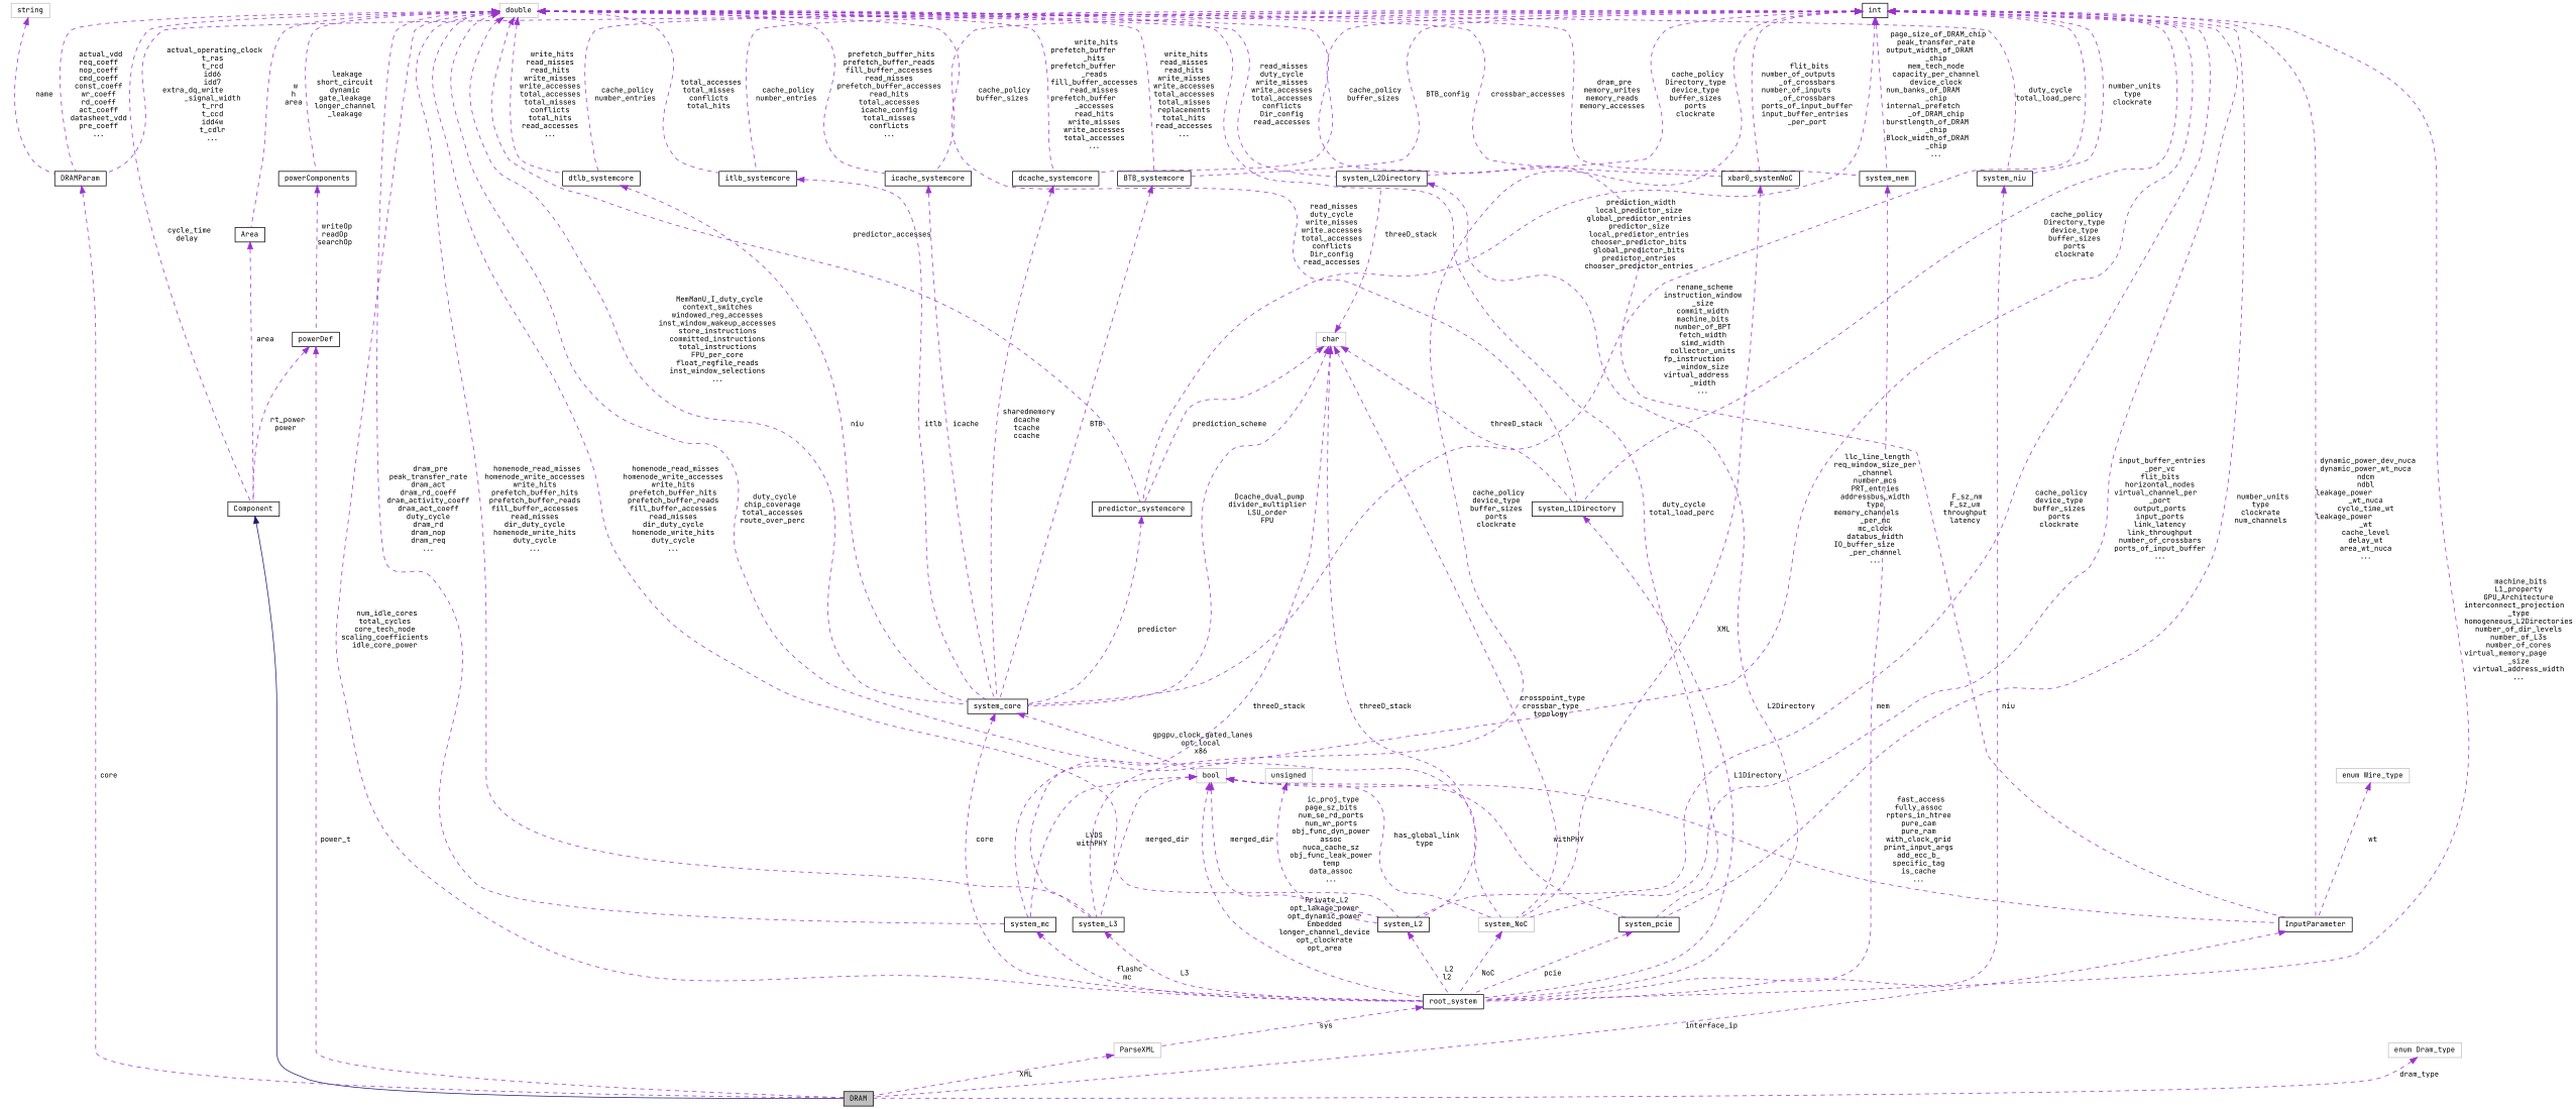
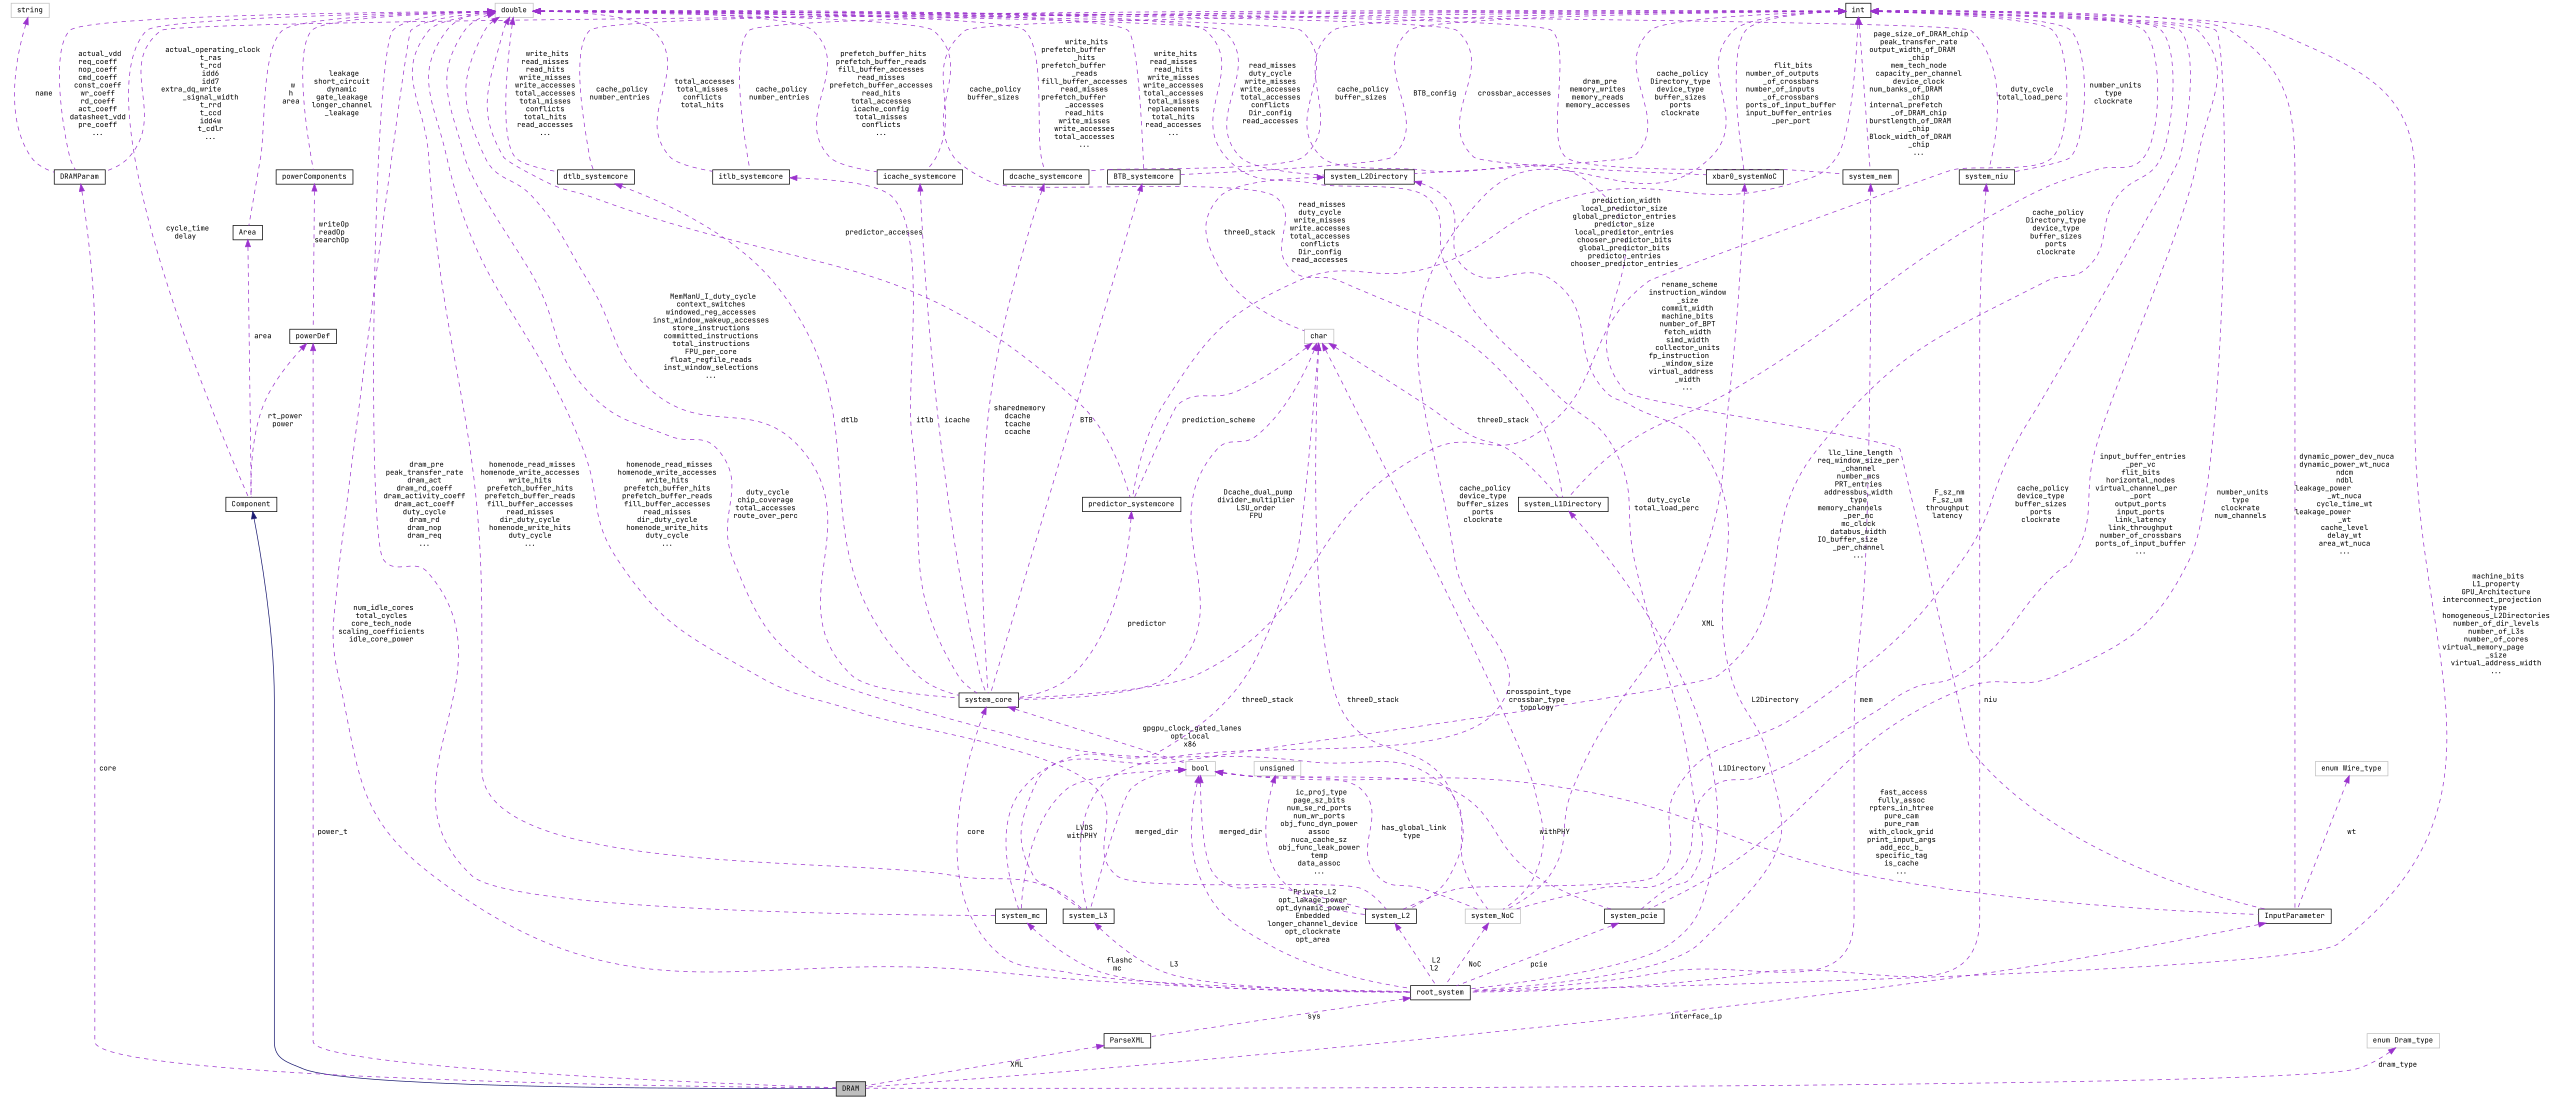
  digraph {
    fontname="JetBrains Mono"
    rankdir=TB
    node [color=black fontname="JetBrains Mono" fontsize=10 shape=record]
    edge [color=darkorchid3 dir=back fontname="JetBrains Mono" fontsize=10 labelfontname=FreeSans labelfontsize=10 style=dashed]
    n1 [fillcolor=grey75 fontcolor=black height=0.2 label=DRAM style=filled width=0.4]
    n2 [height=0.2 label=Component width=0.4]
    n3 [color=grey75 height=0.2 label=double width=0.4]
    n4 [height=0.2 label=powerComponents width=0.4]
    n5 [height=0.2 label=Area width=0.4]
    n6 [height=0.2 label=DRAMParam width=0.4]
    n7 [height=0.2 label=InputParameter width=0.4]
    n8 [height=0.2 label=root_system width=0.4]
    n9 [height=0.2 label=system_L2 width=0.4]
    n10 [height=0.2 label=system_L3 width=0.4]
    n11 [height=0.2 label=system_L2Directory width=0.4]
    n12 [height=0.2 label=system_mc width=0.4]
    n13 [height=0.2 label=system_mem width=0.4]
    n14 [height=0.2 label=system_L1Directory width=0.4]
    n15 [height=0.2 label=system_niu width=0.4]
    n16 [height=0.2 label=system_core width=0.4]
    n17 [height=0.2 label=predictor_systemcore width=0.4]
    n18 [height=0.2 label=BTB_systemcore width=0.4]
    n19 [height=0.2 label=itlb_systemcore width=0.4]
    n20 [height=0.2 label=icache_systemcore width=0.4]
    n21 [height=0.2 label=dcache_systemcore width=0.4]
    n22 [height=0.2 label=dtlb_systemcore width=0.4]
    n23 [color=grey75 height=0.2 label=system_NoC width=0.4]
    n24 [height=0.2 label=xbar0_systemNoC width=0.4]
    n25 [height=0.2 label=system_pcie width=0.4]
    n26 [height=0.2 label=powerDef width=0.4]
-   n27 [color=grey75 height=0.2 label=ParseXML width=0.4]
+   n27 [height=0.2 label=ParseXML width=0.4]
    n28 [color=grey75 height=0.2 label=bool width=0.4]
    n29 [color=grey75 height=0.2 label="enum Dram_type" width=0.4]
    n30 [color=grey75 height=0.2 label=string width=0.4]
    n31 [height=0.2 label=int width=0.4]
    n32 [color=grey75 height=0.2 label="enum Wire_type" width=0.4]
    n33 [color=grey75 height=0.2 label=unsigned width=0.4]
    n34 [color=grey75 height=0.2 label=char width=0.4]
    n2 -> n1 [color=midnightblue style=solid]
    n3 -> n2 [label=" cycle_time\ndelay"]
    n3 -> n4 [label=" leakage\nshort_circuit\ndynamic\ngate_leakage\nlonger_channel\l_leakage"]
    n3 -> n5 [label=" w\nh\narea"]
    n3 -> n6 [label=" actual_vdd\nreq_coeff\nnop_coeff\ncmd_coeff\nconst_coeff\nwr_coeff\nrd_coeff\nact_coeff\ndatasheet_vdd\npre_coeff\n..."]
    n3 -> n7 [label=" F_sz_nm\nF_sz_um\nthroughput\nlatency"]
    n3 -> n8 [label=" num_idle_cores\ntotal_cycles\ncore_tech_node\nscaling_coefficients\nidle_core_power"]
    n3 -> n9 [label=" homenode_read_misses\nhomenode_write_accesses\nwrite_hits\nprefetch_buffer_hits\nprefetch_buffer_reads\nfill_buffer_accesses\nread_misses\ndir_duty_cycle\nhomenode_write_hits\nduty_cycle\n..."]
    n3 -> n10 [label=" homenode_read_misses\nhomenode_write_accesses\nwrite_hits\nprefetch_buffer_hits\nprefetch_buffer_reads\nfill_buffer_accesses\nread_misses\ndir_duty_cycle\nhomenode_write_hits\nduty_cycle\n..."]
    n3 -> n11 [label=" read_misses\nduty_cycle\nwrite_misses\nwrite_accesses\ntotal_accesses\nconflicts\nDir_config\nread_accesses"]
    n3 -> n12 [label=" dram_pre\npeak_transfer_rate\ndram_act\ndram_rd_coeff\ndram_activity_coeff\ndram_act_coeff\nduty_cycle\ndram_rd\ndram_nop\ndram_req\n..."]
    n3 -> n13 [label=" dram_pre\nmemory_writes\nmemory_reads\nmemory_accesses"]
    n3 -> n14 [label=" read_misses\nduty_cycle\nwrite_misses\nwrite_accesses\ntotal_accesses\nconflicts\nDir_config\nread_accesses"]
    n3 -> n15 [label=" duty_cycle\ntotal_load_perc"]
    n3 -> n16 [label=" MemManU_I_duty_cycle\ncontext_switches\nwindowed_reg_accesses\ninst_window_wakeup_accesses\nstore_instructions\ncommitted_instructions\ntotal_instructions\nFPU_per_core\nfloat_regfile_reads\ninst_window_selections\n..."]
    n3 -> n17 [label=" predictor_accesses"]
    n3 -> n18 [label=" write_hits\nread_misses\nread_hits\nwrite_misses\nwrite_accesses\ntotal_accesses\ntotal_misses\nreplacements\ntotal_hits\nread_accesses\n..."]
    n3 -> n19 [label=" total_accesses\ntotal_misses\nconflicts\ntotal_hits"]
    n3 -> n20 [label=" prefetch_buffer_hits\nprefetch_buffer_reads\nfill_buffer_accesses\nread_misses\nprefetch_buffer_accesses\nread_hits\ntotal_accesses\nicache_config\ntotal_misses\nconflicts\n..."]
    n3 -> n21 [label=" write_hits\nprefetch_buffer\l_hits\nprefetch_buffer\l_reads\nfill_buffer_accesses\nread_misses\nprefetch_buffer\l_accesses\nread_hits\nwrite_misses\nwrite_accesses\ntotal_accesses\n..."]
    n3 -> n22 [label=" write_hits\nread_misses\nread_hits\nwrite_misses\nwrite_accesses\ntotal_accesses\ntotal_misses\nconflicts\ntotal_hits\nread_accesses\n..."]
    n3 -> n23 [label=" duty_cycle\nchip_coverage\ntotal_accesses\nroute_over_perc"]
    n3 -> n24 [label=" crossbar_accesses"]
    n3 -> n25 [label=" duty_cycle\ntotal_load_perc"]
    n4 -> n26 [label=" writeOp\nreadOp\nsearchOp"]
    n5 -> n2 [label=" area"]
    n6 -> n1 [label=" core"]
    n7 -> n1 [label=" interface_ip"]
    n8 -> n27 [label=" sys"]
    n9 -> n8 [label=" L2\nl2"]
    n10 -> n8 [label=" L3"]
    n11 -> n8 [label=" L2Directory"]
    n12 -> n8 [label=" flashc\nmc"]
    n13 -> n8 [label=" mem"]
    n14 -> n8 [label=" L1Directory"]
    n15 -> n8 [label=" niu"]
    n16 -> n8 [label=" core"]
    n16 -> n28 [label=" gpgpu_clock_gated_lanes\nopt_local\nx86"]
    n17 -> n16 [label=" predictor"]
    n18 -> n16 [label=" BTB"]
    n19 -> n16 [label=" itlb"]
    n20 -> n16 [label=" icache"]
    n21 -> n16 [label=" sharedmemory\ndcache\ntcache\nccache"]
-   n22 -> n16 [label=" niu"]
+   n22 -> n16 [label=" dtlb"]
    n23 -> n8 [label=" NoC"]
    n24 -> n23 [label=" XML"]
    n25 -> n8 [label=" pcie"]
    n26 -> n1 [label=" power_t"]
    n26 -> n2 [label=" rt_power\npower"]
    n27 -> n1 [label=" XML"]
    n28 -> n7 [label=" fast_access\nfully_assoc\nrpters_in_htree\npure_cam\npure_ram\nwith_clock_grid\nprint_input_args\nadd_ecc_b_\nspecific_tag\nis_cache\n..."]
    n28 -> n8 [label=" Private_L2\nopt_lakage_power\nopt_dynamic_power\nEmbedded\nlonger_channel_device\nopt_clockrate\nopt_area"]
    n28 -> n9 [label=" merged_dir"]
    n28 -> n10 [label=" merged_dir"]
    n28 -> n12 [label=" LVDS\nwithPHY"]
    n28 -> n23 [label=" has_global_link\ntype"]
    n28 -> n25 [label=" withPHY"]
    n29 -> n1 [label=" dram_type"]
    n30 -> n6 [label=" name"]
    n31 -> n6 [label=" actual_operating_clock\nt_ras\nt_rcd\nidd6\nidd7\nextra_dq_write\l_signal_width\nt_rrd\nt_ccd\nidd4w\nt_cdlr\n..."]
    n31 -> n7 [label=" dynamic_power_dev_nuca\ndynamic_power_wt_nuca\nndcm\nndbl\nleakage_power\l_wt_nuca\ncycle_time_wt\nleakage_power\l_wt\ncache_level\ndelay_wt\narea_wt_nuca\n..."]
    n31 -> n8 [label=" machine_bits\nL1_property\nGPU_Architecture\ninterconnect_projection\l_type\nhomogeneous_L2Directories\nnumber_of_dir_levels\nnumber_of_L3s\nnumber_of_cores\nvirtual_memory_page\l_size\nvirtual_address_width\n..."]
    n31 -> n9 [label=" cache_policy\ndevice_type\nbuffer_sizes\nports\nclockrate"]
    n31 -> n10 [label=" cache_policy\ndevice_type\nbuffer_sizes\nports\nclockrate"]
    n31 -> n11 [label=" cache_policy\nDirectory_type\ndevice_type\nbuffer_sizes\nports\nclockrate"]
    n31 -> n12 [label=" llc_line_length\nreq_window_size_per\l_channel\nnumber_mcs\nPRT_entries\naddressbus_width\ntype\nmemory_channels\l_per_mc\nmc_clock\ndatabus_width\nIO_buffer_size\l_per_channel\n..."]
    n31 -> n13 [label=" page_size_of_DRAM_chip\npeak_transfer_rate\noutput_width_of_DRAM\l_chip\nmem_tech_node\ncapacity_per_channel\ndevice_clock\nnum_banks_of_DRAM\l_chip\ninternal_prefetch\l_of_DRAM_chip\nburstlength_of_DRAM\l_chip\nBlock_width_of_DRAM\l_chip\n..."]
    n31 -> n14 [label=" cache_policy\nDirectory_type\ndevice_type\nbuffer_sizes\nports\nclockrate"]
    n31 -> n15 [label=" number_units\ntype\nclockrate"]
    n31 -> n16 [label=" rename_scheme\ninstruction_window\l_size\ncommit_width\nmachine_bits\nnumber_of_BPT\nfetch_width\nsimd_width\ncollector_units\nfp_instruction\l_window_size\nvirtual_address\l_width\n..."]
    n31 -> n17 [label=" prediction_width\nlocal_predictor_size\nglobal_predictor_entries\npredictor_size\nlocal_predictor_entries\nchooser_predictor_bits\nglobal_predictor_bits\npredictor_entries\nchooser_predictor_entries"]
    n31 -> n18 [label=" BTB_config"]
    n31 -> n19 [label=" cache_policy\nnumber_entries"]
    n31 -> n20 [label=" cache_policy\nbuffer_sizes"]
    n31 -> n21 [label=" cache_policy\nbuffer_sizes"]
    n31 -> n22 [label=" cache_policy\nnumber_entries"]
    n31 -> n23 [label=" input_buffer_entries\l_per_vc\nflit_bits\nhorizontal_nodes\nvirtual_channel_per\l_port\noutput_ports\ninput_ports\nlink_latency\nlink_throughput\nnumber_of_crossbars\nports_of_input_buffer\n..."]
    n31 -> n24 [label=" flit_bits\nnumber_of_outputs\l_of_crossbars\nnumber_of_inputs\l_of_crossbars\nports_of_input_buffer\ninput_buffer_entries\l_per_port"]
    n31 -> n25 [label=" number_units\ntype\nclockrate\nnum_channels"]
    n32 -> n7 [label=" wt"]
    n33 -> n9 [label=" ic_proj_type\npage_sz_bits\nnum_se_rd_ports\nnum_wr_ports\nobj_func_dyn_power\nassoc\nnuca_cache_sz\nobj_func_leak_power\ntemp\ndata_assoc\n..."]
    n34 -> n9 [label=" threeD_stack"]
    n34 -> n10 [label=" threeD_stack"]
-   n34 -> n11 [label=" threeD_stack"]
+   n11 -> n34 [label=" threeD_stack"]
    n34 -> n14 [label=" threeD_stack"]
    n34 -> n16 [label=" Dcache_dual_pump\ndivider_multiplier\nLSU_order\nFPU"]
    n34 -> n17 [label=" prediction_scheme"]
    n34 -> n23 [label=" crosspoint_type\ncrossbar_type\ntopology"]
  }
